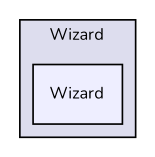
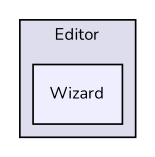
  digraph {
    compound=true
    rankdir=LR
    fontname=Nunito
    n1 [fillcolor="#eeeeff" fontname=Nunito fontsize=10 label=Wizard pencolor=black shape=box style=filled color=black]
    subgraph cluster_1 {
      bgcolor="#ddddee"
      fontsize=10
-     label=Wizard
+     label=Editor
      pencolor=black
      n1
    }
  }
